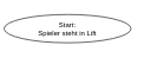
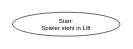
  <mxCell id="0" />
  <mxCell id="1" parent="0" />
- <mxCell id="2" value="Start:&lt;br style=&quot;font-size: 10px;&quot;&gt;Spieler steht in Lift" style="ellipse;whiteSpace=wrap;html=1;shadow=0;fontFamily=Helvetica;fontSize=10;fontColor=default;align=center;strokeColor=default;strokeWidth=1;fillColor=default;" parent="1" vertex="1"><mxGeometry x="5" y="20" width="180" height="40" as="geometry" /></mxCell>
+ <mxCell id="2" value="Start:&lt;br style=&quot;font-size: 10px;&quot;&gt;Spieler steht in Lift" style="ellipse;whiteSpace=wrap;html=1;shadow=0;fontFamily=Helvetica;fontSize=10;fontColor=default;align=center;strokeColor=default;strokeWidth=1;fillColor=default;" parent="1" vertex="1"><mxGeometry x="20" y="20" width="180" height="40" as="geometry" /></mxCell>
